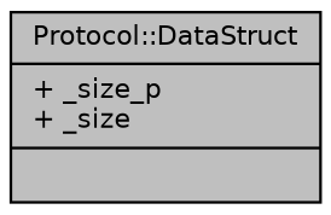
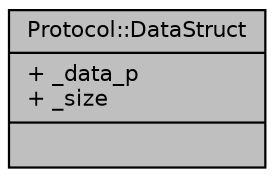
  digraph {
-   n1 [color=black fillcolor=grey75 fontcolor=black fontname=Helvetica fontsize=10 height=0.2 label="{Protocol::DataStruct\n|+ _size_p\l+ _size\l|}" shape=record style=filled width=0.4]
+   n1 [color=black fillcolor=grey75 fontcolor=black fontname=Helvetica fontsize=10 height=0.2 label="{Protocol::DataStruct\n|+ _data_p\l+ _size\l|}" shape=record style=filled width=0.4]
  }
